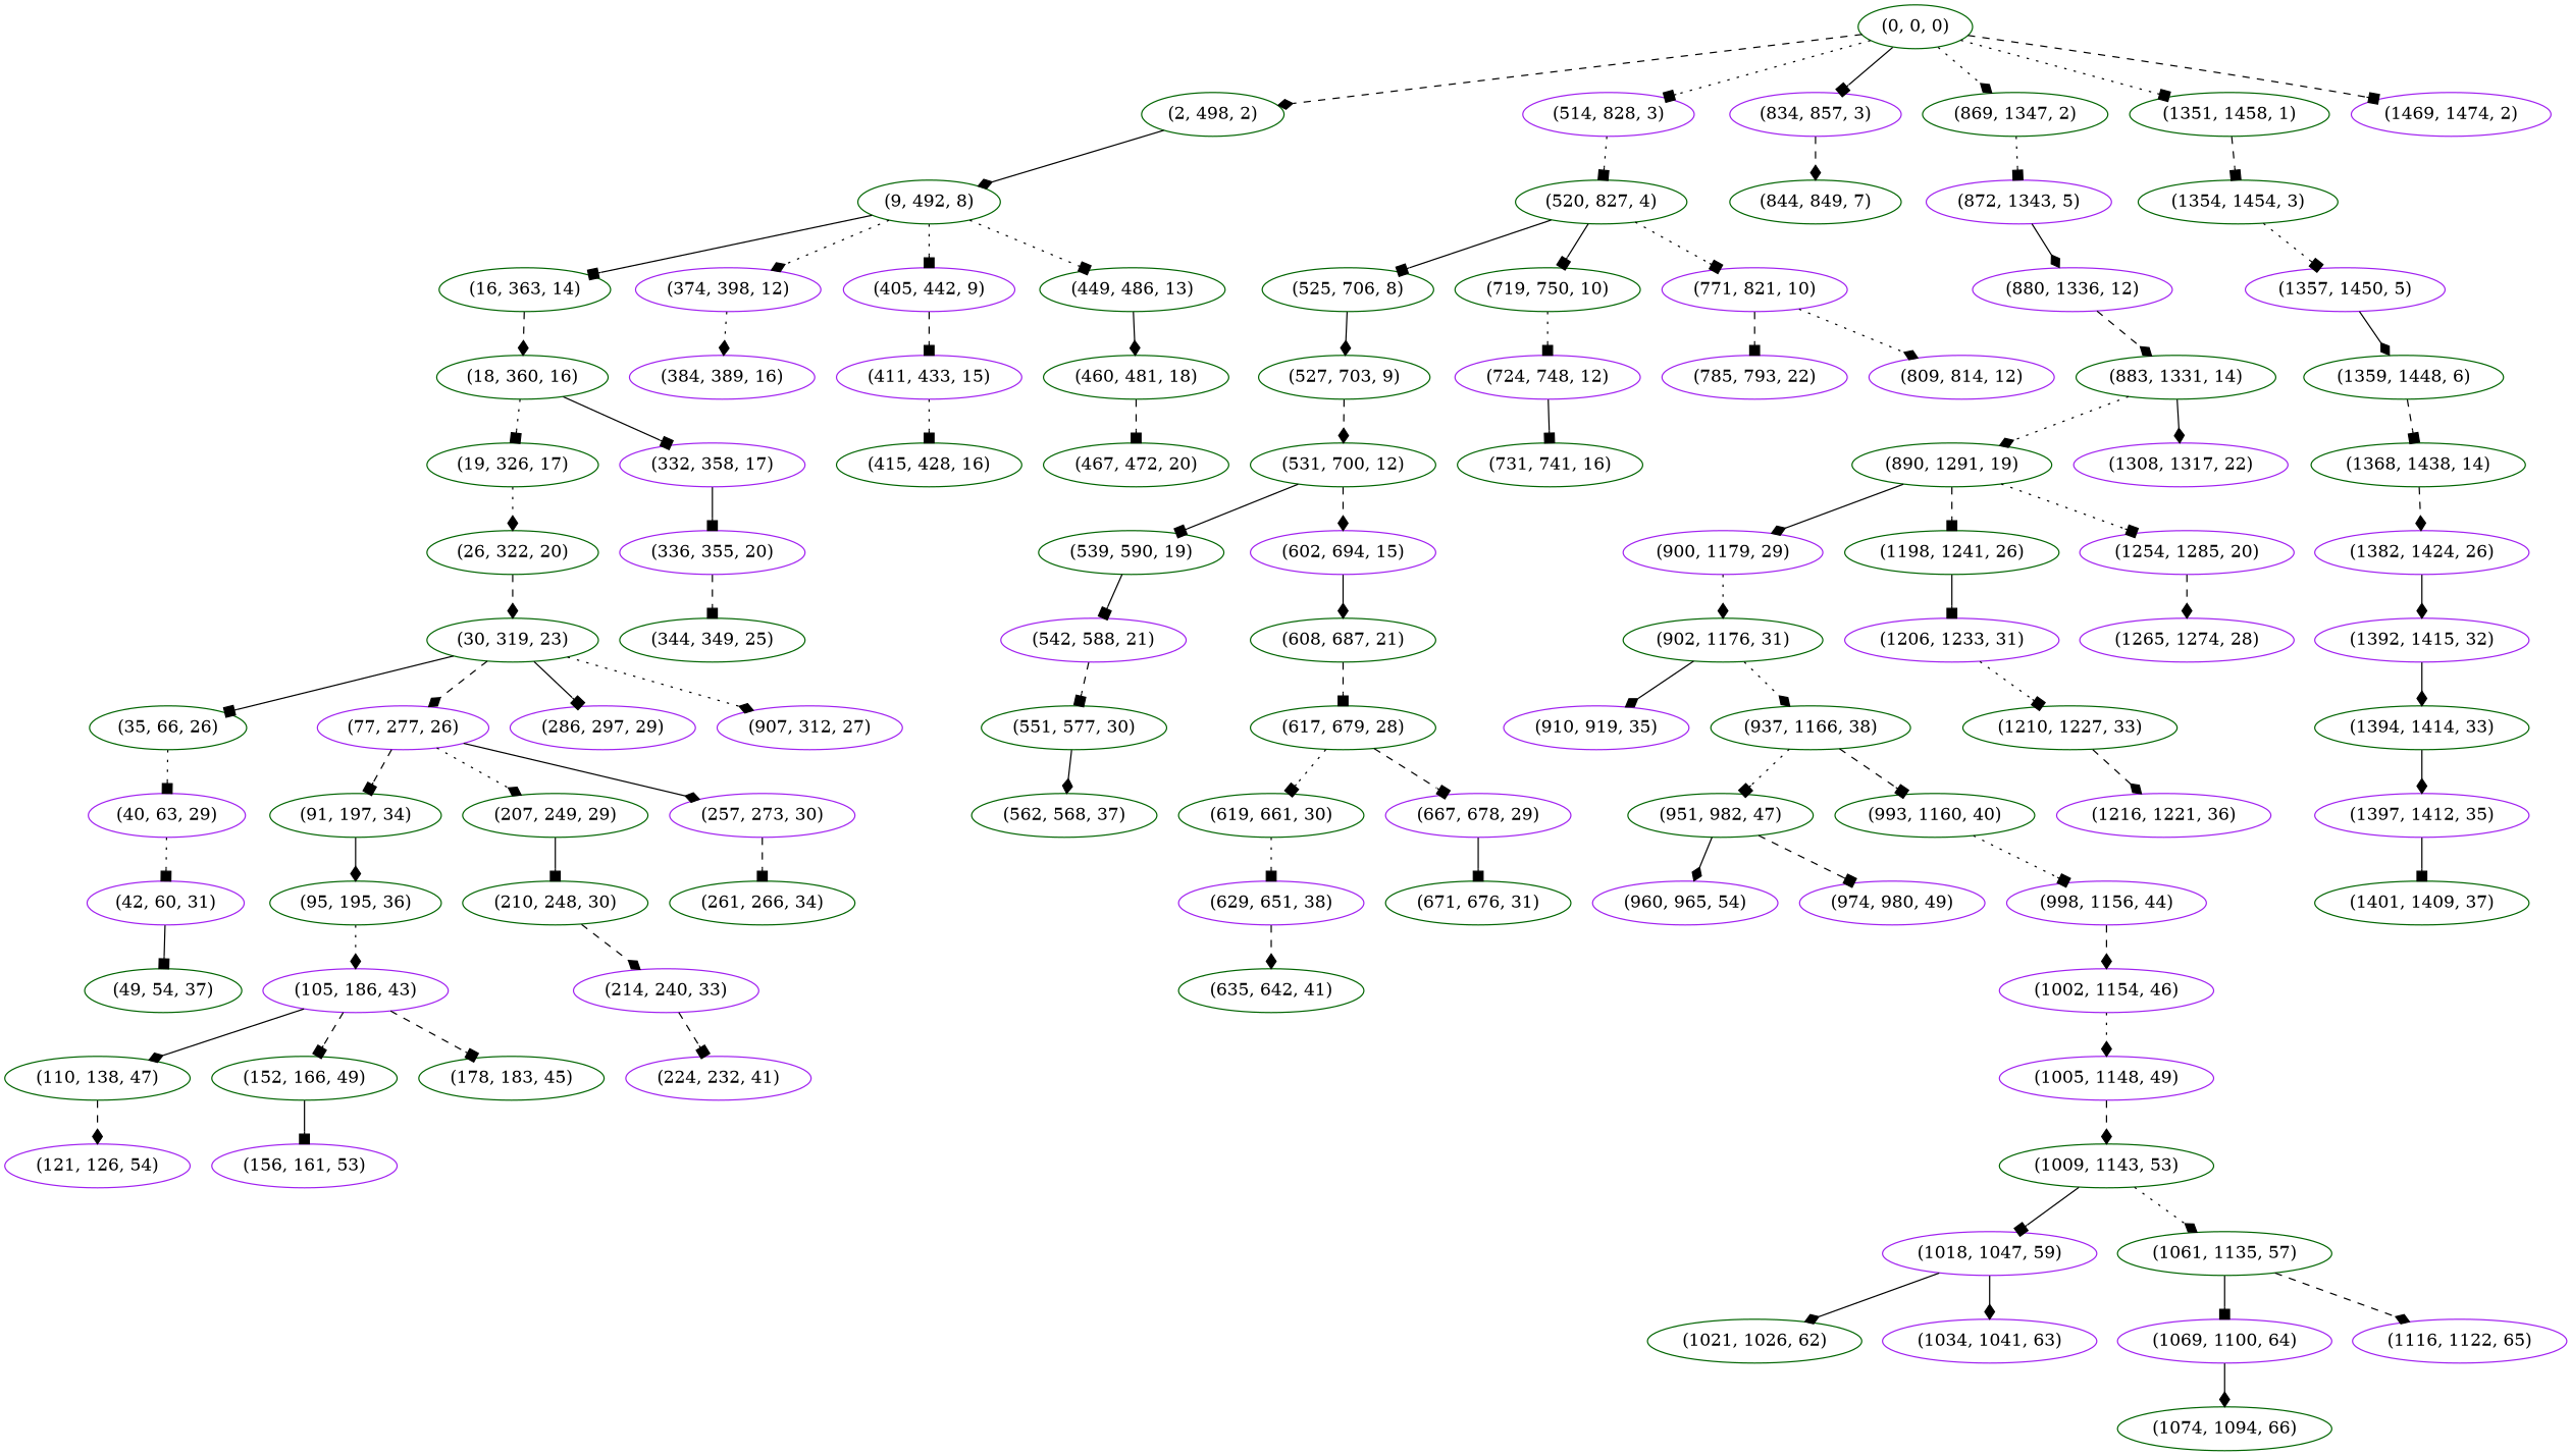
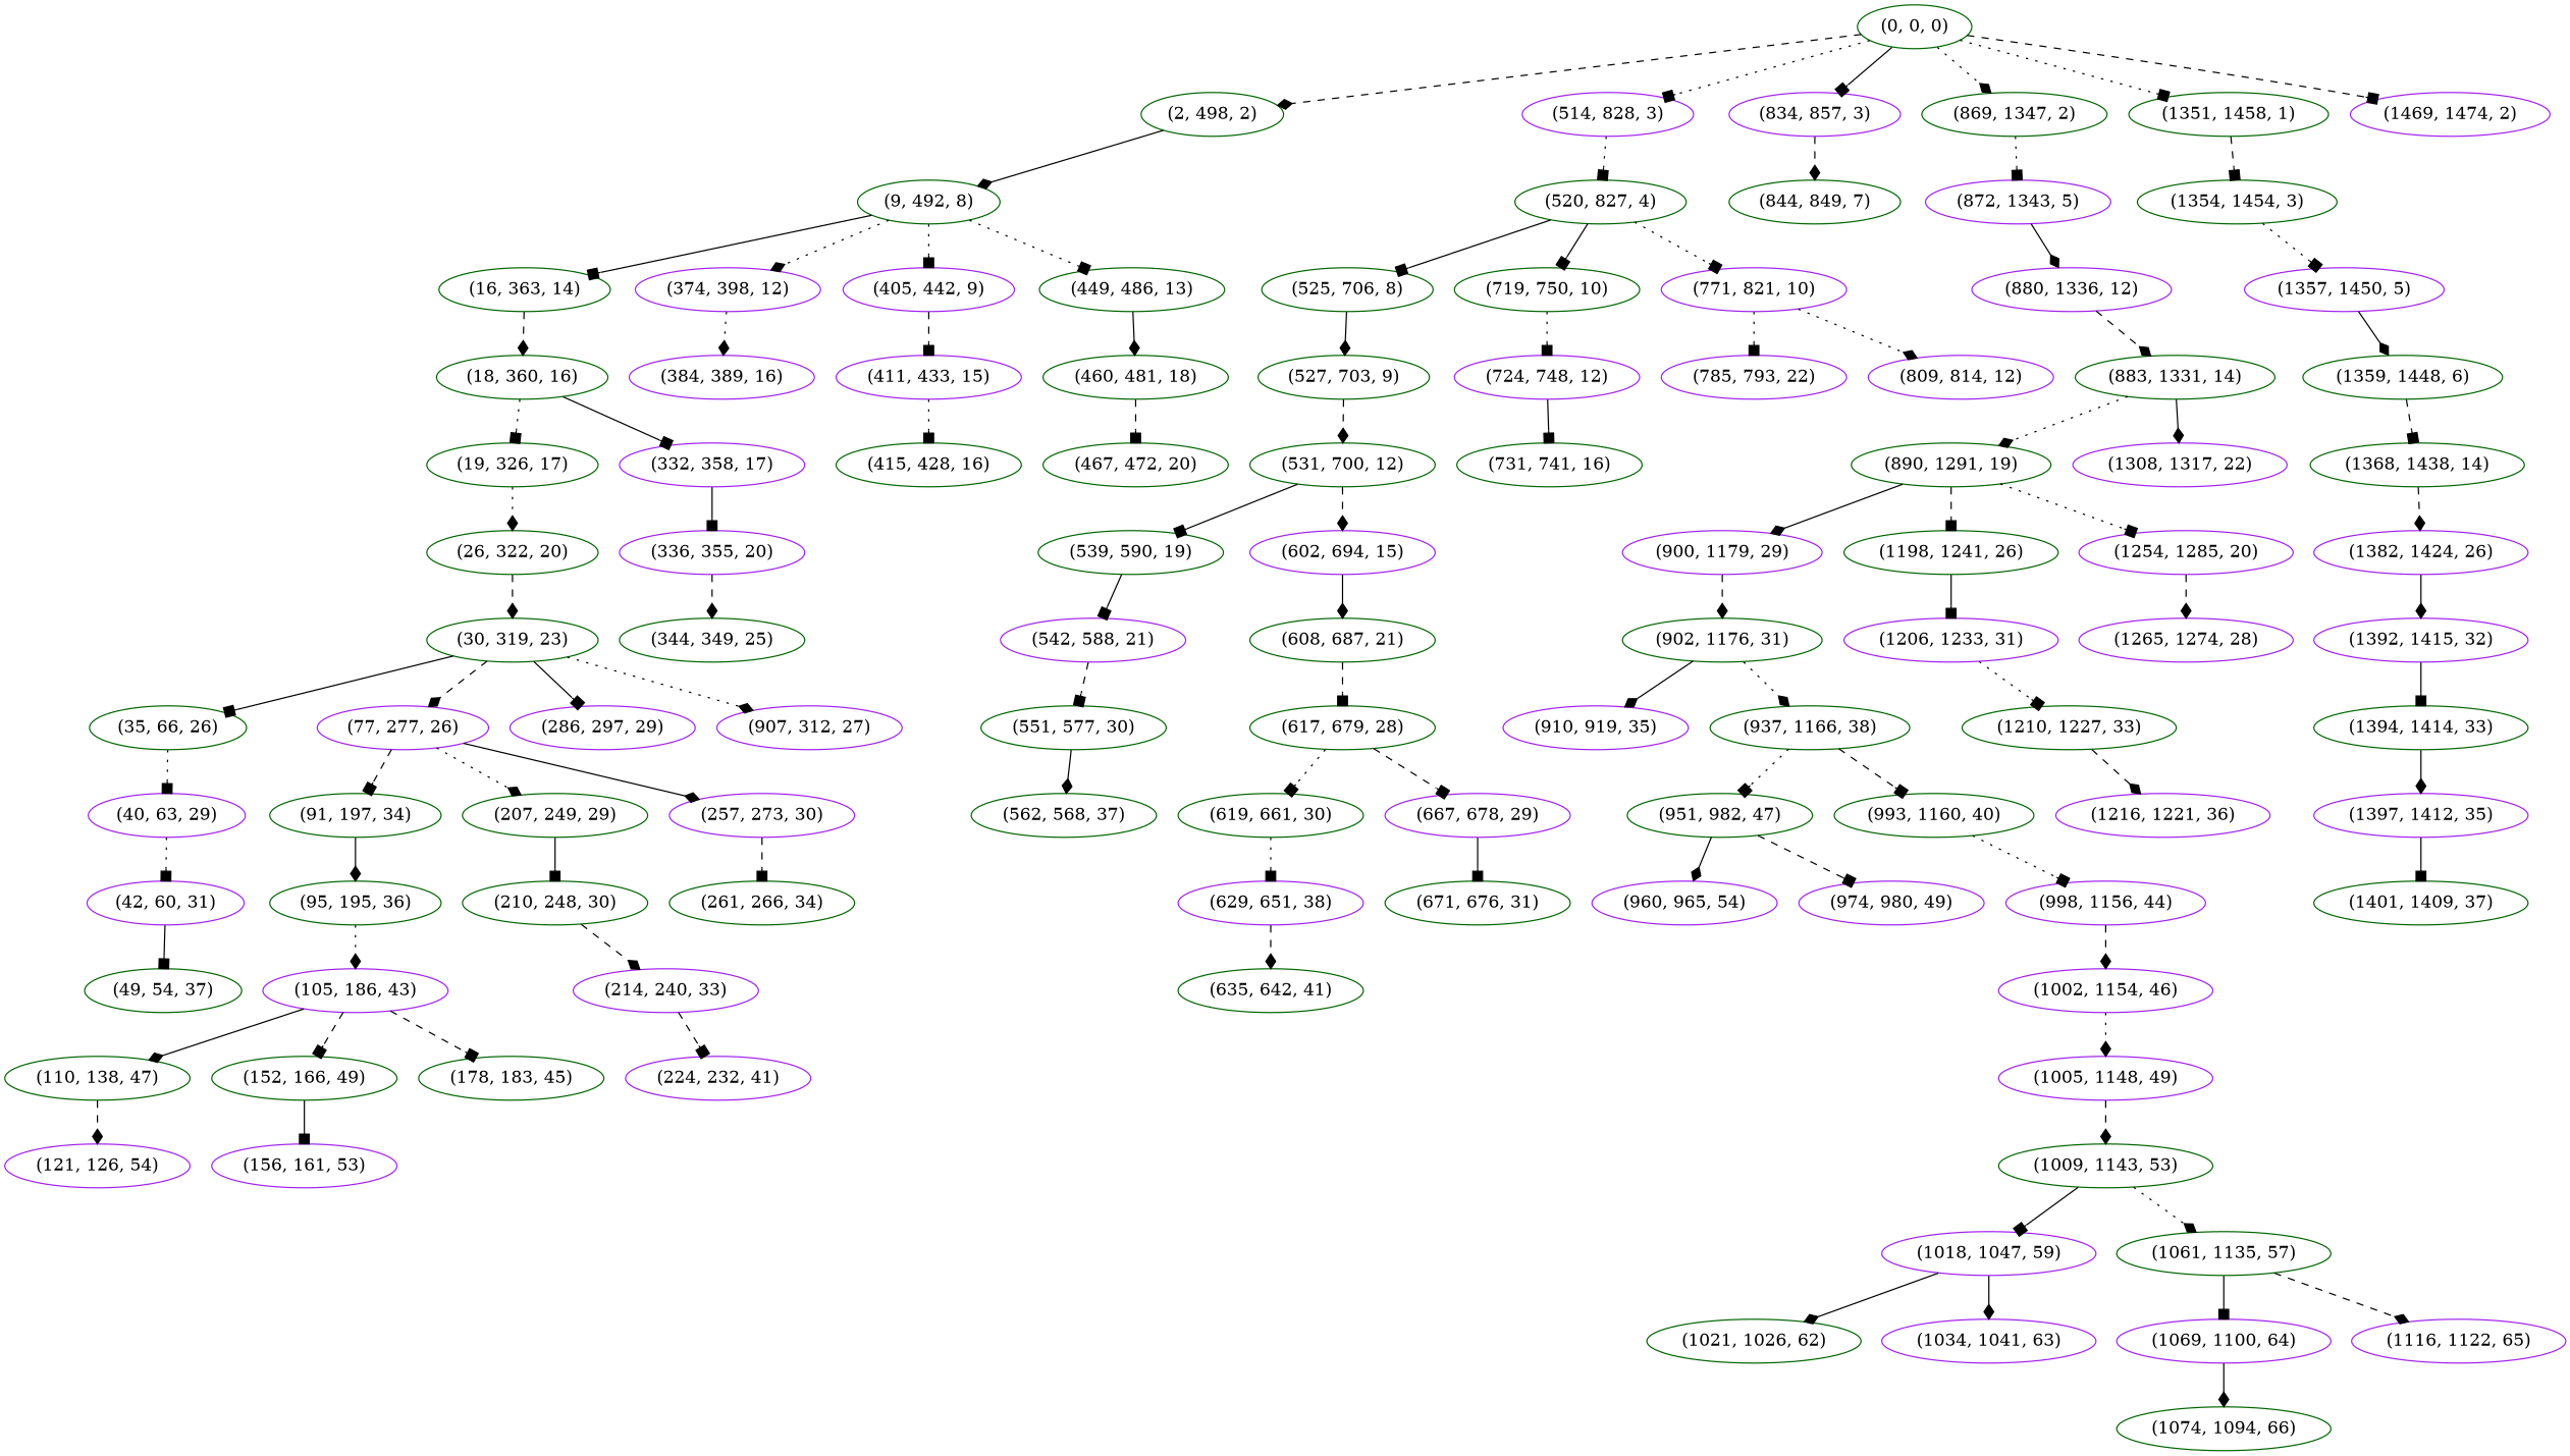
  digraph {
    node [color=darkgreen]
    edge [arrowhead=box style=solid]
    "(0, 0, 0)"
    "(2, 498, 2)"
    "(514, 828, 3)" [color=purple]
    "(834, 857, 3)" [color=purple]
    "(869, 1347, 2)"
    "(1351, 1458, 1)"
    "(1469, 1474, 2)" [color=purple]
    "(9, 492, 8)"
    "(520, 827, 4)"
    "(844, 849, 7)"
    "(872, 1343, 5)" [color=purple]
    "(1354, 1454, 3)"
    "(16, 363, 14)"
    "(374, 398, 12)" [color=purple]
    "(405, 442, 9)" [color=purple]
    "(449, 486, 13)"
    "(18, 360, 16)"
    "(384, 389, 16)" [color=purple]
    "(411, 433, 15)" [color=purple]
    "(460, 481, 18)"
    "(19, 326, 17)"
    "(332, 358, 17)" [color=purple]
    "(26, 322, 20)"
    "(336, 355, 20)" [color=purple]
    "(30, 319, 23)"
    "(35, 66, 26)"
    "(77, 277, 26)" [color=purple]
    "(286, 297, 29)" [color=purple]
    n29 [color=purple label="(907, 312, 27)"]
    "(40, 63, 29)" [color=purple]
    "(91, 197, 34)"
    "(207, 249, 29)"
    "(257, 273, 30)" [color=purple]
    "(42, 60, 31)" [color=purple]
    "(49, 54, 37)"
    "(95, 195, 36)"
    "(210, 248, 30)"
    "(261, 266, 34)"
    "(105, 186, 43)" [color=purple]
    "(110, 138, 47)"
    "(152, 166, 49)"
    "(178, 183, 45)"
    "(121, 126, 54)" [color=purple]
    "(156, 161, 53)" [color=purple]
    "(214, 240, 33)" [color=purple]
    "(224, 232, 41)" [color=purple]
    "(344, 349, 25)"
    "(415, 428, 16)"
    "(467, 472, 20)"
    "(525, 706, 8)"
    "(719, 750, 10)"
    "(771, 821, 10)" [color=purple]
    "(527, 703, 9)"
    "(724, 748, 12)" [color=purple]
    "(785, 793, 22)" [color=purple]
    "(809, 814, 12)" [color=purple]
    "(531, 700, 12)"
    "(539, 590, 19)"
    "(602, 694, 15)" [color=purple]
    "(542, 588, 21)" [color=purple]
    "(608, 687, 21)"
    "(551, 577, 30)"
    "(562, 568, 37)"
    "(617, 679, 28)"
    "(619, 661, 30)"
    "(667, 678, 29)" [color=purple]
    "(629, 651, 38)" [color=purple]
    "(671, 676, 31)"
    "(635, 642, 41)"
    "(731, 741, 16)"
    "(880, 1336, 12)" [color=purple]
    "(883, 1331, 14)"
    "(890, 1291, 19)"
    "(1308, 1317, 22)" [color=purple]
    "(900, 1179, 29)" [color=purple]
    "(1198, 1241, 26)"
    "(1254, 1285, 20)" [color=purple]
    "(902, 1176, 31)"
    "(1206, 1233, 31)" [color=purple]
    "(1265, 1274, 28)" [color=purple]
    "(910, 919, 35)" [color=purple]
    "(937, 1166, 38)"
    "(951, 982, 47)"
    "(993, 1160, 40)"
    "(960, 965, 54)" [color=purple]
    "(974, 980, 49)" [color=purple]
    "(998, 1156, 44)" [color=purple]
    "(1002, 1154, 46)" [color=purple]
    "(1005, 1148, 49)" [color=purple]
    "(1009, 1143, 53)"
    "(1018, 1047, 59)" [color=purple]
    "(1061, 1135, 57)"
    "(1021, 1026, 62)"
    "(1034, 1041, 63)" [color=purple]
    "(1069, 1100, 64)" [color=purple]
    "(1116, 1122, 65)" [color=purple]
    "(1074, 1094, 66)"
    "(1210, 1227, 33)"
    "(1216, 1221, 36)" [color=purple]
    "(1357, 1450, 5)" [color=purple]
    "(1359, 1448, 6)"
    "(1368, 1438, 14)"
    "(1382, 1424, 26)" [color=purple]
    "(1392, 1415, 32)" [color=purple]
    "(1394, 1414, 33)"
    "(1397, 1412, 35)" [color=purple]
    "(1401, 1409, 37)"
    "(0, 0, 0)" -> "(2, 498, 2)" [arrowhead=diamond style=dashed]
    "(0, 0, 0)" -> "(514, 828, 3)" [style=dotted]
    "(0, 0, 0)" -> "(834, 857, 3)"
    "(0, 0, 0)" -> "(869, 1347, 2)" [arrowhead=diamond style=dotted]
    "(0, 0, 0)" -> "(1351, 1458, 1)" [style=dotted]
    "(0, 0, 0)" -> "(1469, 1474, 2)" [style=dashed]
    "(2, 498, 2)" -> "(9, 492, 8)" [arrowhead=diamond]
    "(514, 828, 3)" -> "(520, 827, 4)" [style=dotted]
    "(834, 857, 3)" -> "(844, 849, 7)" [arrowhead=diamond style=dashed]
    "(869, 1347, 2)" -> "(872, 1343, 5)" [style=dotted]
    "(1351, 1458, 1)" -> "(1354, 1454, 3)" [style=dashed]
    "(9, 492, 8)" -> "(16, 363, 14)"
    "(9, 492, 8)" -> "(374, 398, 12)" [arrowhead=diamond style=dotted]
    "(9, 492, 8)" -> "(405, 442, 9)" [style=dotted]
    "(9, 492, 8)" -> "(449, 486, 13)" [style=dotted]
    "(520, 827, 4)" -> "(525, 706, 8)"
    "(520, 827, 4)" -> "(719, 750, 10)"
    "(520, 827, 4)" -> "(771, 821, 10)" [style=dotted]
    "(872, 1343, 5)" -> "(880, 1336, 12)" [arrowhead=diamond]
    "(1354, 1454, 3)" -> "(1357, 1450, 5)" [style=dotted]
    "(16, 363, 14)" -> "(18, 360, 16)" [arrowhead=diamond style=dashed]
    "(374, 398, 12)" -> "(384, 389, 16)" [arrowhead=diamond style=dotted]
    "(405, 442, 9)" -> "(411, 433, 15)" [style=dashed]
    "(449, 486, 13)" -> "(460, 481, 18)" [arrowhead=diamond]
    "(18, 360, 16)" -> "(19, 326, 17)" [style=dotted]
    "(18, 360, 16)" -> "(332, 358, 17)"
    "(411, 433, 15)" -> "(415, 428, 16)" [style=dotted]
    "(460, 481, 18)" -> "(467, 472, 20)" [style=dashed]
    "(19, 326, 17)" -> "(26, 322, 20)" [arrowhead=diamond style=dotted]
    "(332, 358, 17)" -> "(336, 355, 20)"
    "(26, 322, 20)" -> "(30, 319, 23)" [arrowhead=diamond style=dashed]
-   "(336, 355, 20)" -> "(344, 349, 25)" [style=dashed]
+   "(336, 355, 20)" -> "(344, 349, 25)" [arrowhead=diamond style=dashed]
    "(30, 319, 23)" -> "(35, 66, 26)"
    "(30, 319, 23)" -> "(77, 277, 26)" [arrowhead=diamond style=dashed]
    "(30, 319, 23)" -> "(286, 297, 29)"
    "(30, 319, 23)" -> n29 [arrowhead=diamond style=dotted]
    "(35, 66, 26)" -> "(40, 63, 29)" [style=dotted]
    "(77, 277, 26)" -> "(91, 197, 34)" [style=dashed]
    "(77, 277, 26)" -> "(207, 249, 29)" [arrowhead=diamond style=dotted]
    "(77, 277, 26)" -> "(257, 273, 30)" [arrowhead=diamond]
    "(40, 63, 29)" -> "(42, 60, 31)" [style=dotted]
    "(91, 197, 34)" -> "(95, 195, 36)" [arrowhead=diamond]
    "(207, 249, 29)" -> "(210, 248, 30)"
    "(257, 273, 30)" -> "(261, 266, 34)" [style=dashed]
    "(42, 60, 31)" -> "(49, 54, 37)"
    "(95, 195, 36)" -> "(105, 186, 43)" [arrowhead=diamond style=dotted]
    "(210, 248, 30)" -> "(214, 240, 33)" [arrowhead=diamond style=dashed]
    "(105, 186, 43)" -> "(110, 138, 47)" [arrowhead=diamond]
    "(105, 186, 43)" -> "(152, 166, 49)" [style=dashed]
    "(105, 186, 43)" -> "(178, 183, 45)" [style=dashed]
    "(110, 138, 47)" -> "(121, 126, 54)" [arrowhead=diamond style=dashed]
    "(152, 166, 49)" -> "(156, 161, 53)"
    "(214, 240, 33)" -> "(224, 232, 41)" [style=dashed]
    "(525, 706, 8)" -> "(527, 703, 9)" [arrowhead=diamond]
    "(719, 750, 10)" -> "(724, 748, 12)" [style=dotted]
-   "(771, 821, 10)" -> "(785, 793, 22)" [style=dashed]
+   "(771, 821, 10)" -> "(785, 793, 22)" [style=dotted]
    "(771, 821, 10)" -> "(809, 814, 12)" [arrowhead=diamond style=dotted]
    "(527, 703, 9)" -> "(531, 700, 12)" [arrowhead=diamond style=dashed]
    "(724, 748, 12)" -> "(731, 741, 16)"
    "(531, 700, 12)" -> "(539, 590, 19)"
    "(531, 700, 12)" -> "(602, 694, 15)" [arrowhead=diamond style=dashed]
    "(539, 590, 19)" -> "(542, 588, 21)"
    "(602, 694, 15)" -> "(608, 687, 21)" [arrowhead=diamond]
    "(542, 588, 21)" -> "(551, 577, 30)" [style=dashed]
    "(608, 687, 21)" -> "(617, 679, 28)" [style=dashed]
    "(551, 577, 30)" -> "(562, 568, 37)" [arrowhead=diamond]
    "(617, 679, 28)" -> "(619, 661, 30)" [style=dotted]
    "(617, 679, 28)" -> "(667, 678, 29)" [style=dashed]
    "(619, 661, 30)" -> "(629, 651, 38)" [style=dotted]
    "(667, 678, 29)" -> "(671, 676, 31)"
    "(629, 651, 38)" -> "(635, 642, 41)" [arrowhead=diamond style=dashed]
    "(880, 1336, 12)" -> "(883, 1331, 14)" [arrowhead=diamond style=dashed]
    "(883, 1331, 14)" -> "(890, 1291, 19)" [arrowhead=diamond style=dotted]
    "(883, 1331, 14)" -> "(1308, 1317, 22)" [arrowhead=diamond]
    "(890, 1291, 19)" -> "(900, 1179, 29)" [arrowhead=diamond]
    "(890, 1291, 19)" -> "(1198, 1241, 26)" [style=dashed]
    "(890, 1291, 19)" -> "(1254, 1285, 20)" [style=dotted]
-   "(900, 1179, 29)" -> "(902, 1176, 31)" [arrowhead=diamond style=dotted]
+   "(900, 1179, 29)" -> "(902, 1176, 31)" [arrowhead=diamond style=dashed]
    "(1198, 1241, 26)" -> "(1206, 1233, 31)"
    "(1254, 1285, 20)" -> "(1265, 1274, 28)" [arrowhead=diamond style=dashed]
    "(902, 1176, 31)" -> "(910, 919, 35)" [arrowhead=diamond]
    "(902, 1176, 31)" -> "(937, 1166, 38)" [arrowhead=diamond style=dotted]
    "(1206, 1233, 31)" -> "(1210, 1227, 33)" [style=dotted]
    "(937, 1166, 38)" -> "(951, 982, 47)" [style=dotted]
    "(937, 1166, 38)" -> "(993, 1160, 40)" [style=dashed]
    "(951, 982, 47)" -> "(960, 965, 54)" [arrowhead=diamond]
    "(951, 982, 47)" -> "(974, 980, 49)" [style=dashed]
    "(993, 1160, 40)" -> "(998, 1156, 44)" [style=dotted]
    "(998, 1156, 44)" -> "(1002, 1154, 46)" [arrowhead=diamond style=dashed]
    "(1002, 1154, 46)" -> "(1005, 1148, 49)" [arrowhead=diamond style=dotted]
    "(1005, 1148, 49)" -> "(1009, 1143, 53)" [arrowhead=diamond style=dashed]
    "(1009, 1143, 53)" -> "(1018, 1047, 59)"
    "(1009, 1143, 53)" -> "(1061, 1135, 57)" [arrowhead=diamond style=dotted]
    "(1018, 1047, 59)" -> "(1021, 1026, 62)" [arrowhead=diamond]
    "(1018, 1047, 59)" -> "(1034, 1041, 63)" [arrowhead=diamond]
    "(1061, 1135, 57)" -> "(1069, 1100, 64)"
    "(1061, 1135, 57)" -> "(1116, 1122, 65)" [arrowhead=diamond style=dashed]
    "(1069, 1100, 64)" -> "(1074, 1094, 66)" [arrowhead=diamond]
    "(1210, 1227, 33)" -> "(1216, 1221, 36)" [arrowhead=diamond style=dashed]
    "(1357, 1450, 5)" -> "(1359, 1448, 6)" [arrowhead=diamond]
    "(1359, 1448, 6)" -> "(1368, 1438, 14)" [style=dashed]
    "(1368, 1438, 14)" -> "(1382, 1424, 26)" [arrowhead=diamond style=dashed]
    "(1382, 1424, 26)" -> "(1392, 1415, 32)" [arrowhead=diamond]
-   "(1392, 1415, 32)" -> "(1394, 1414, 33)" [arrowhead=diamond]
+   "(1392, 1415, 32)" -> "(1394, 1414, 33)"
    "(1394, 1414, 33)" -> "(1397, 1412, 35)" [arrowhead=diamond]
    "(1397, 1412, 35)" -> "(1401, 1409, 37)"
  }
